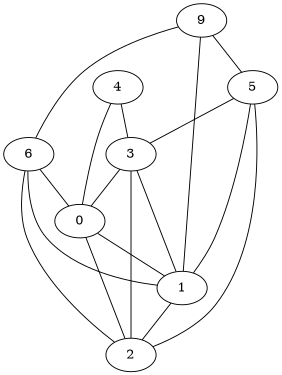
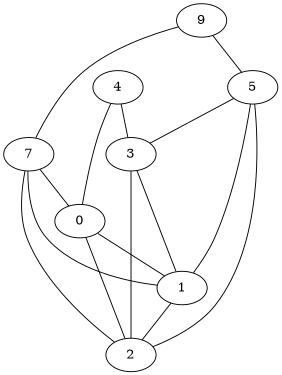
  graph {
    n1 [label=0]
    n2 [label=1]
    n3 [label=2]
    n4 [label=3]
    n5 [label=4]
    n6 [label=5]
-   n7 [label=6]
+   n7 [label=7]
    n8 [label=9]
    n1 -- n2
    n1 -- n3
    n2 -- n3
-   n4 -- n1
    n4 -- n2
    n4 -- n3
    n5 -- n1
    n5 -- n4
    n6 -- n2
    n6 -- n3
    n6 -- n4
    n7 -- n1
    n7 -- n2
    n7 -- n3
-   n8 -- n2
    n8 -- n6
    n8 -- n7
  }
